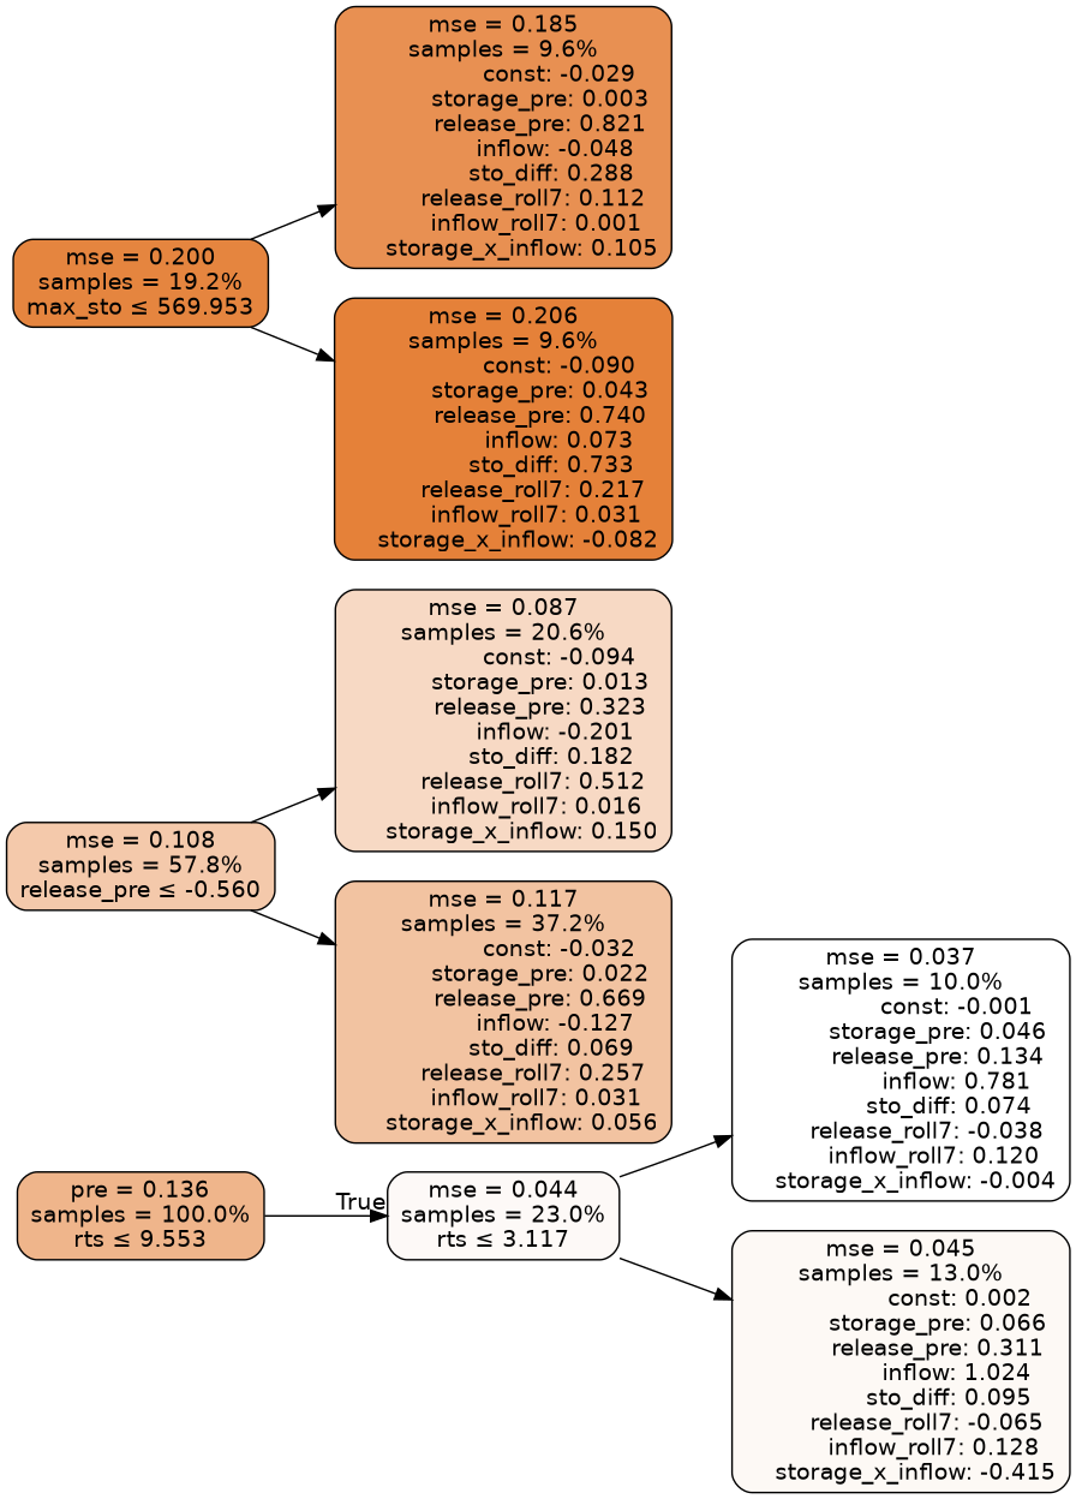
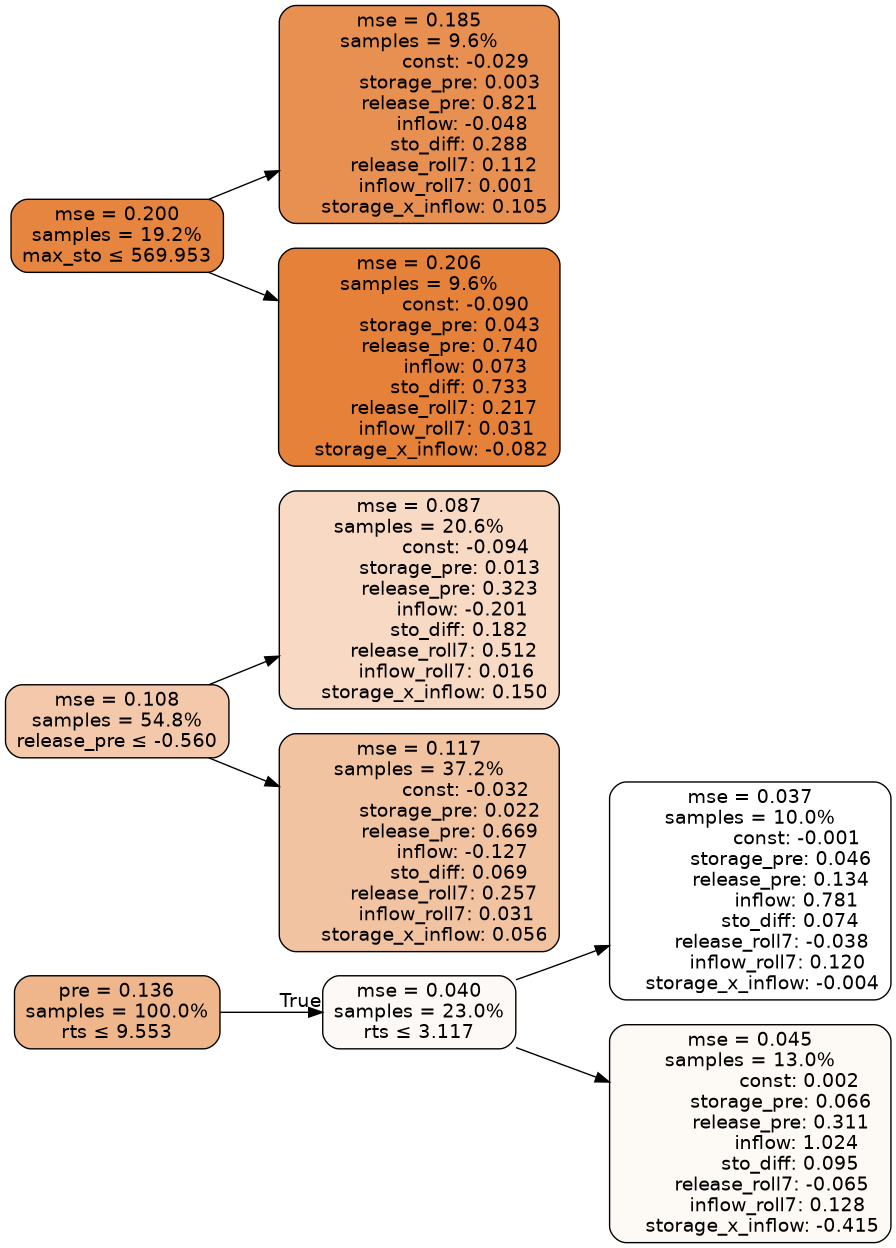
  digraph {
    rankdir=LR
    node [color=black fontname=helvetica shape=rectangle style="filled, rounded"]
    edge [fontname=helvetica]
    n1 [fillcolor="#efb58b" label="pre = 0.136\nsamples = 100.0%\nrts &le; 9.553"]
-   n2 [fillcolor="#fdf9f7" label="mse = 0.044\nsamples = 23.0%\nrts &le; 3.117"]
+   n2 [fillcolor="#fdf9f7" label="mse = 0.040\nsamples = 23.0%\nrts &le; 3.117"]
    n3 [fillcolor="#ffffff" label="mse = 0.037\nsamples = 10.0%\n               const: -0.001\n          storage_pre: 0.046\n          release_pre: 0.134\n               inflow: 0.781\n             sto_diff: 0.074\n       release_roll7: -0.038\n         inflow_roll7: 0.120\n    storage_x_inflow: -0.004"]
    n4 [fillcolor="#fdf9f5" label="mse = 0.045\nsamples = 13.0%\n                const: 0.002\n          storage_pre: 0.066\n          release_pre: 0.311\n               inflow: 1.024\n             sto_diff: 0.095\n       release_roll7: -0.065\n         inflow_roll7: 0.128\n    storage_x_inflow: -0.415"]
-   n5 [fillcolor="#f4c9ab" label="mse = 0.108\nsamples = 57.8%\nrelease_pre &le; -0.560"]
+   n5 [fillcolor="#f4c9ab" label="mse = 0.108\nsamples = 54.8%\nrelease_pre &le; -0.560"]
    n6 [fillcolor="#f7d9c4" label="mse = 0.087\nsamples = 20.6%\n               const: -0.094\n          storage_pre: 0.013\n          release_pre: 0.323\n              inflow: -0.201\n             sto_diff: 0.182\n        release_roll7: 0.512\n         inflow_roll7: 0.016\n     storage_x_inflow: 0.150"]
    n7 [fillcolor="#f2c3a1" label="mse = 0.117\nsamples = 37.2%\n               const: -0.032\n          storage_pre: 0.022\n          release_pre: 0.669\n              inflow: -0.127\n             sto_diff: 0.069\n        release_roll7: 0.257\n         inflow_roll7: 0.031\n     storage_x_inflow: 0.056"]
    n8 [fillcolor="#e5853f" label="mse = 0.200\nsamples = 19.2%\nmax_sto &le; 569.953"]
    n9 [fillcolor="#e89052" label="mse = 0.185\nsamples = 9.6%\n               const: -0.029\n          storage_pre: 0.003\n          release_pre: 0.821\n              inflow: -0.048\n             sto_diff: 0.288\n        release_roll7: 0.112\n         inflow_roll7: 0.001\n     storage_x_inflow: 0.105"]
    n10 [fillcolor="#e58139" label="mse = 0.206\nsamples = 9.6%\n               const: -0.090\n          storage_pre: 0.043\n          release_pre: 0.740\n               inflow: 0.073\n             sto_diff: 0.733\n        release_roll7: 0.217\n         inflow_roll7: 0.031\n    storage_x_inflow: -0.082"]
    n1 -> n2 [headlabel=True labelangle=45 labeldistance=2.5]
    n2 -> n3
    n2 -> n4
    n5 -> n6
    n5 -> n7
    n8 -> n9
    n8 -> n10
  }
